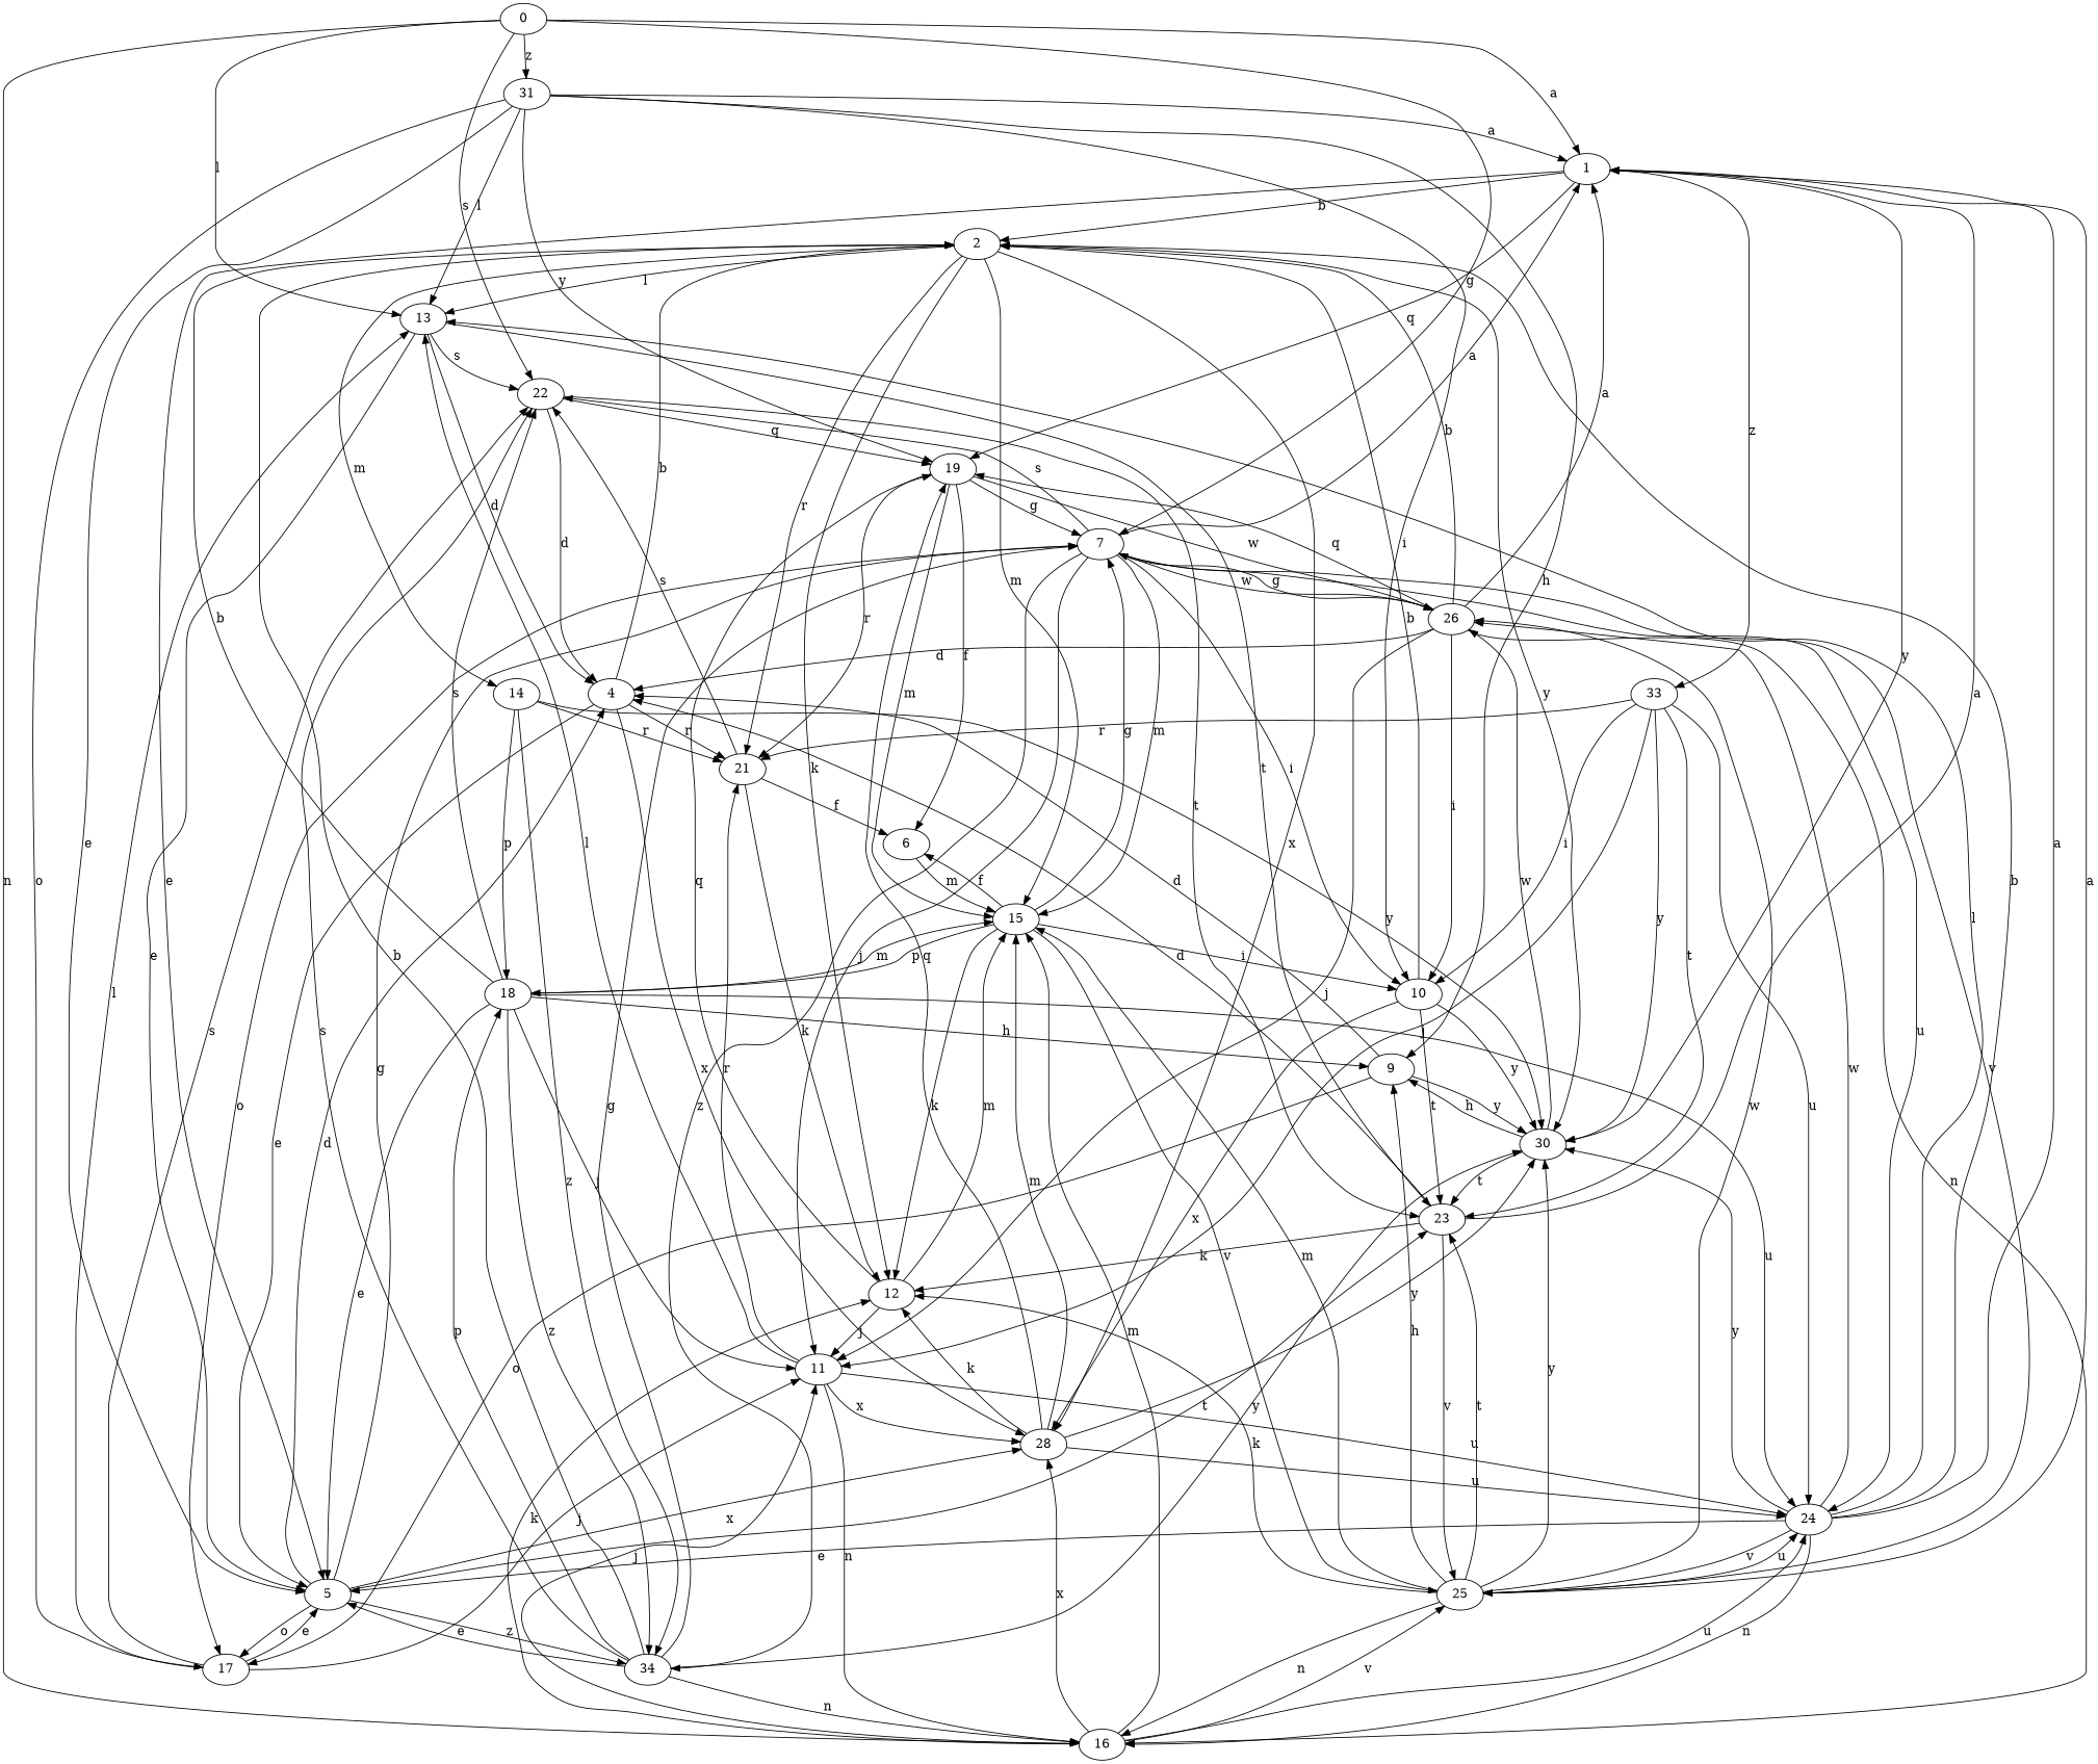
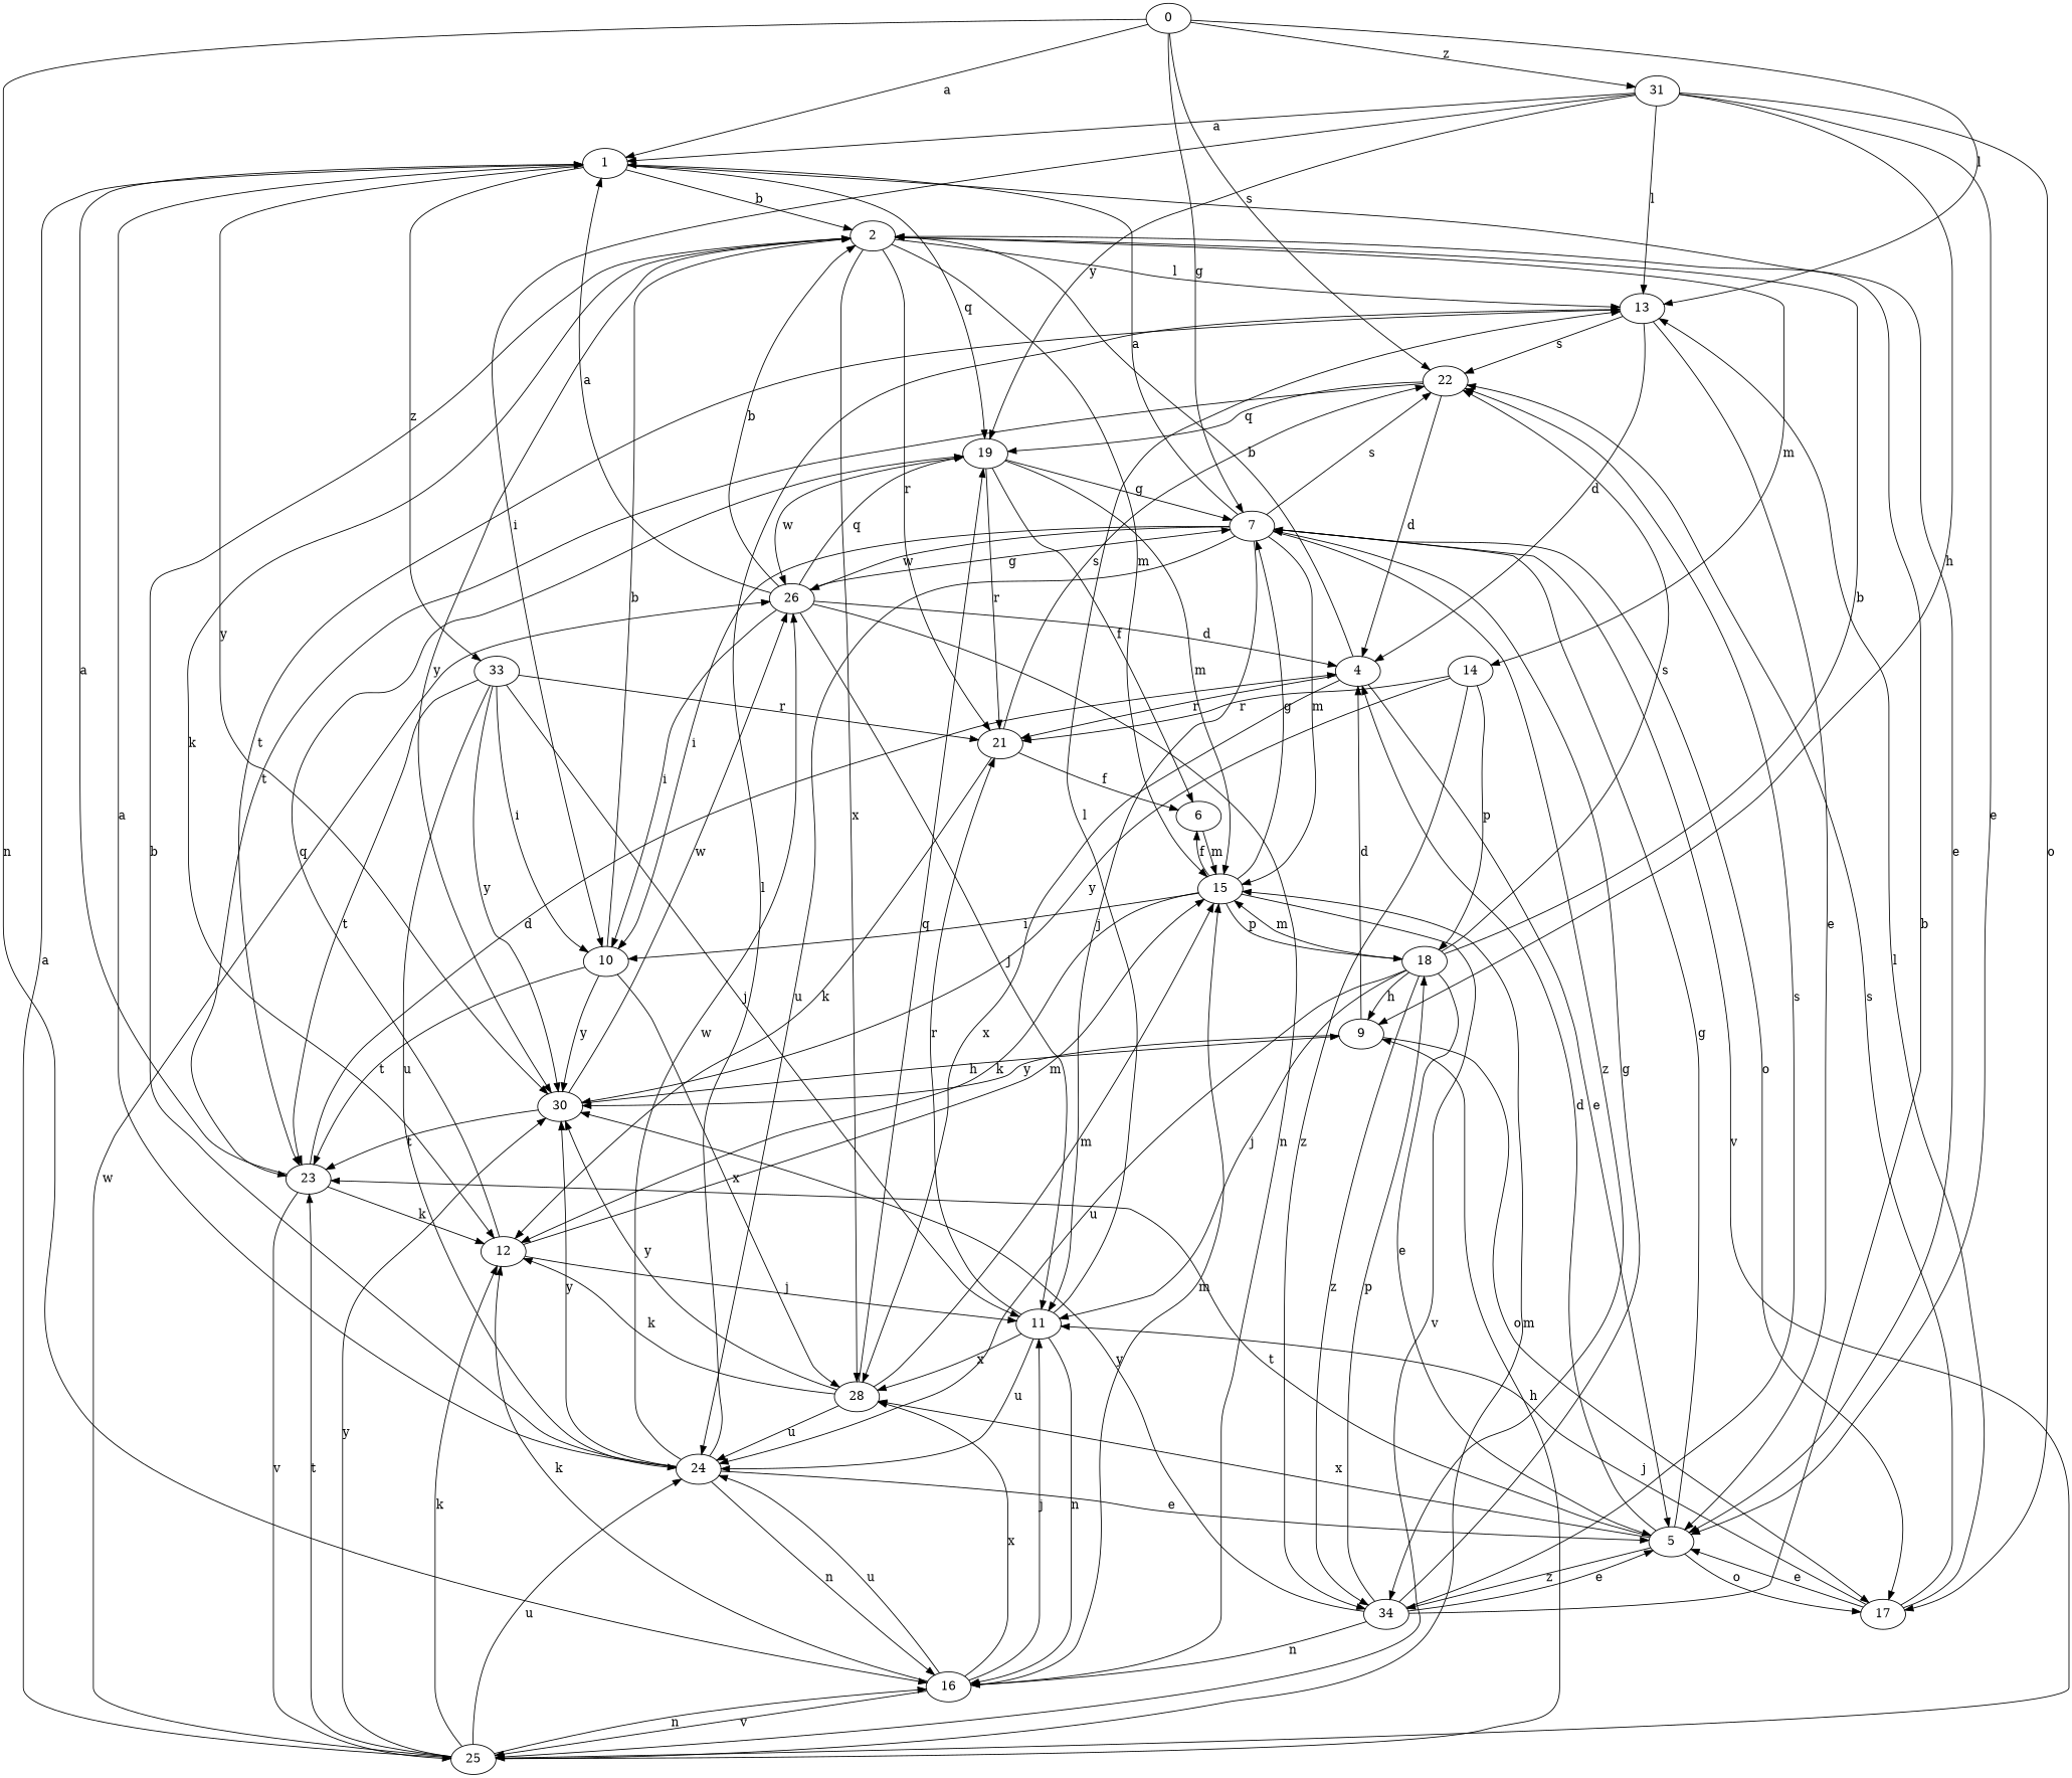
  strict digraph {
    0
    1
    7
    13
    16
    22
    31
    2
    5
    19
    30
    33
    15
    17
    34
    10
    11
    24
    25
    26
    4
    23
    12
    28
    9
    14
    21
    6
    18
    0 -> 1 [label=a]
    0 -> 7 [label=g]
    0 -> 13 [label=l]
    0 -> 16 [label=n]
    0 -> 22 [label=s]
    0 -> 31 [label=z]
    1 -> 2 [label=b]
    1 -> 5 [label=e]
    1 -> 19 [label=q]
    1 -> 30 [label=y]
    1 -> 33 [label=z]
    7 -> 1 [label=a]
    7 -> 22 [label=s]
    7 -> 15 [label=m]
    7 -> 17 [label=o]
    7 -> 34 [label=z]
    7 -> 10 [label=i]
    7 -> 11 [label=j]
    7 -> 24 [label=u]
    7 -> 25 [label=v]
    7 -> 26 [label=w]
    13 -> 22 [label=s]
    13 -> 5 [label=e]
    13 -> 4 [label=d]
    13 -> 23 [label=t]
    16 -> 15 [label=m]
    16 -> 11 [label=j]
    16 -> 24 [label=u]
    16 -> 25 [label=v]
    16 -> 12 [label=k]
    16 -> 28 [label=x]
    22 -> 19 [label=q]
    22 -> 4 [label=d]
    22 -> 23 [label=t]
    31 -> 1 [label=a]
    31 -> 13 [label=l]
    31 -> 5 [label=e]
    31 -> 19 [label=y]
    31 -> 17 [label=o]
    31 -> 10 [label=i]
    31 -> 9 [label=h]
    2 -> 13 [label=l]
    2 -> 30 [label=y]
    2 -> 15 [label=m]
    2 -> 12 [label=k]
    2 -> 28 [label=x]
    2 -> 14 [label=m]
    2 -> 21 [label=r]
    5 -> 7 [label=g]
    5 -> 17 [label=o]
    5 -> 34 [label=z]
    5 -> 4 [label=d]
    5 -> 23 [label=t]
    5 -> 28 [label=x]
    19 -> 7 [label=g]
    19 -> 15 [label=m]
    19 -> 26 [label=w]
    19 -> 21 [label=r]
    19 -> 6 [label=f]
    30 -> 26 [label=w]
    30 -> 23 [label=t]
    30 -> 9 [label=h]
    33 -> 30 [label=y]
    33 -> 10 [label=i]
    33 -> 11 [label=j]
    33 -> 24 [label=u]
    33 -> 23 [label=t]
    33 -> 21 [label=r]
    15 -> 7 [label=g]
    15 -> 10 [label=i]
    15 -> 25 [label=v]
    15 -> 12 [label=k]
    15 -> 6 [label=f]
    15 -> 18 [label=p]
    17 -> 13 [label=l]
    17 -> 22 [label=s]
    17 -> 5 [label=e]
    17 -> 11 [label=j]
    34 -> 7 [label=g]
    34 -> 16 [label=n]
    34 -> 22 [label=s]
    34 -> 2 [label=b]
    34 -> 5 [label=e]
    34 -> 30 [label=y]
    34 -> 18 [label=p]
    10 -> 2 [label=b]
    10 -> 30 [label=y]
    10 -> 23 [label=t]
    10 -> 28 [label=x]
    11 -> 13 [label=l]
    11 -> 16 [label=n]
    11 -> 24 [label=u]
    11 -> 28 [label=x]
    11 -> 21 [label=r]
    24 -> 1 [label=a]
    24 -> 13 [label=l]
    24 -> 16 [label=n]
    24 -> 2 [label=b]
    24 -> 5 [label=e]
    24 -> 30 [label=y]
-   24 -> 25 [label=v]
    24 -> 26 [label=w]
    25 -> 1 [label=a]
    25 -> 16 [label=n]
    25 -> 30 [label=y]
    25 -> 15 [label=m]
    25 -> 24 [label=u]
    25 -> 26 [label=w]
    25 -> 23 [label=t]
    25 -> 12 [label=k]
    25 -> 9 [label=h]
    26 -> 1 [label=a]
    26 -> 7 [label=g]
    26 -> 16 [label=n]
    26 -> 2 [label=b]
    26 -> 19 [label=q]
    26 -> 10 [label=i]
    26 -> 11 [label=j]
    26 -> 4 [label=d]
    4 -> 2 [label=b]
    4 -> 5 [label=e]
    4 -> 28 [label=x]
    4 -> 21 [label=r]
    23 -> 1 [label=a]
    23 -> 25 [label=v]
    23 -> 4 [label=d]
    23 -> 12 [label=k]
    12 -> 19 [label=q]
    12 -> 15 [label=m]
    12 -> 11 [label=j]
    28 -> 19 [label=q]
    28 -> 30 [label=y]
    28 -> 15 [label=m]
    28 -> 24 [label=u]
    28 -> 12 [label=k]
    9 -> 30 [label=y]
    9 -> 17 [label=o]
    9 -> 4 [label=d]
    14 -> 30 [label=y]
    14 -> 34 [label=z]
    14 -> 21 [label=r]
    14 -> 18 [label=p]
    21 -> 22 [label=s]
    21 -> 12 [label=k]
    21 -> 6 [label=f]
    6 -> 15 [label=m]
    18 -> 22 [label=s]
    18 -> 2 [label=b]
    18 -> 5 [label=e]
    18 -> 15 [label=m]
    18 -> 34 [label=z]
    18 -> 11 [label=j]
    18 -> 24 [label=u]
    18 -> 9 [label=h]
  }
